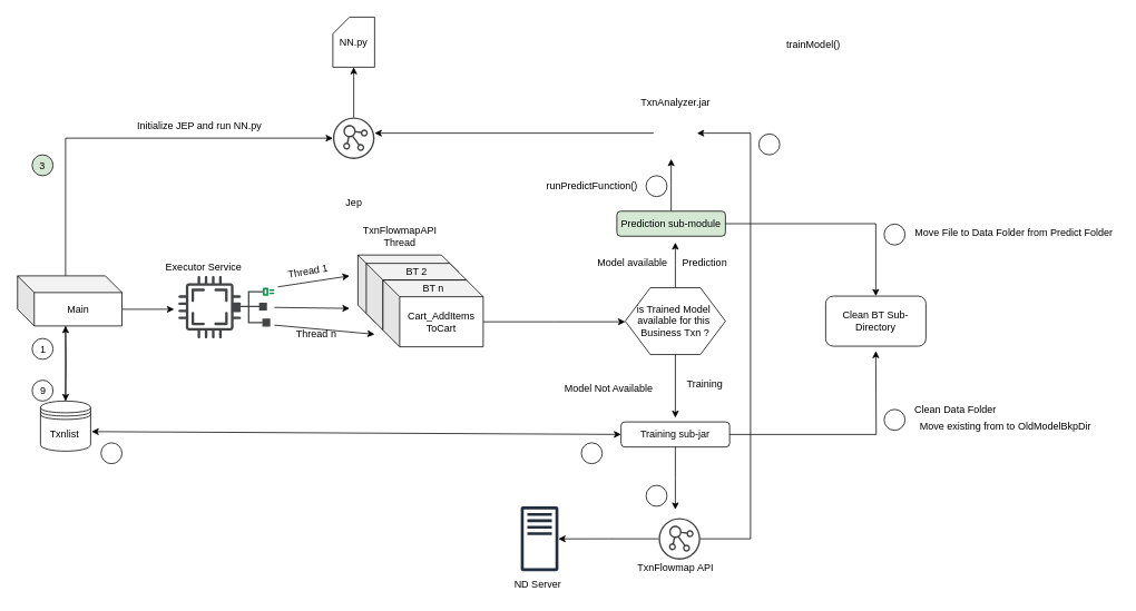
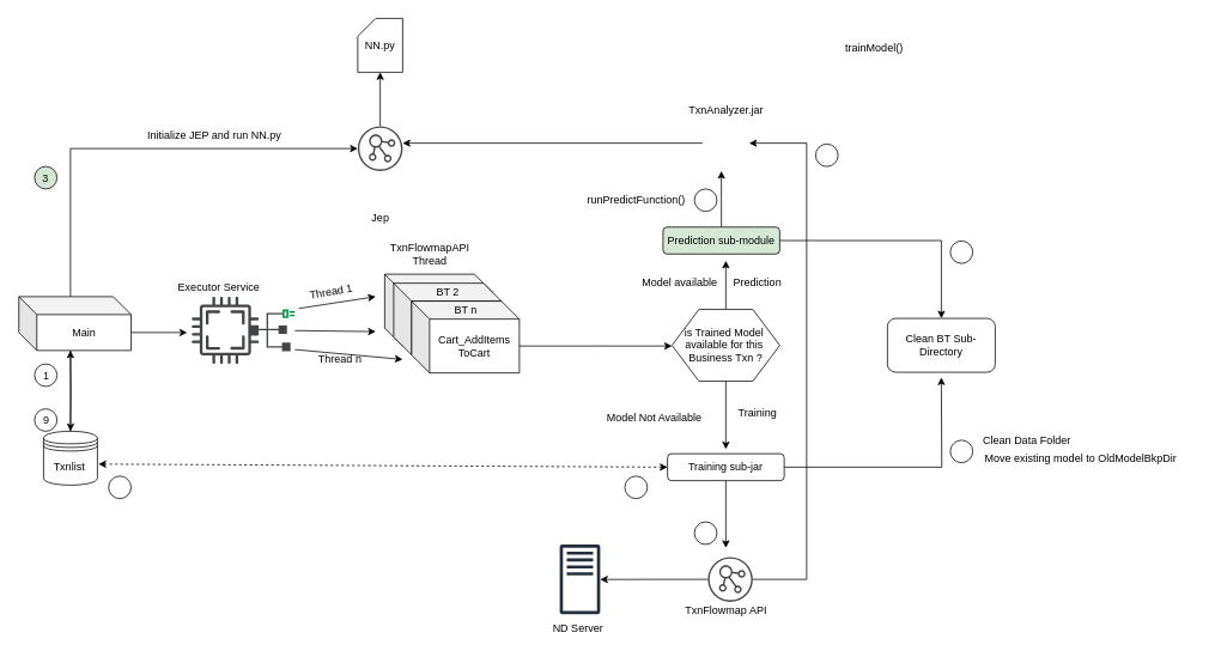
  <mxCell id="0" />
  <mxCell id="1" parent="0" />
  <mxCell id="2" style="edgeStyle=orthogonalEdgeStyle;rounded=0;orthogonalLoop=1;jettySize=auto;html=1;exitX=0.5;exitY=1;exitDx=0;exitDy=0;entryX=0.5;entryY=0;entryDx=0;entryDy=0;" edge="1" parent="1" target="5"><mxGeometry relative="1" as="geometry"><mxPoint x="78" y="390" as="sourcePoint" /></mxGeometry></mxCell>
  <mxCell id="3" style="edgeStyle=orthogonalEdgeStyle;rounded=0;orthogonalLoop=1;jettySize=auto;html=1;exitX=0.5;exitY=0;exitDx=0;exitDy=0;" edge="1" parent="1" target="21"><mxGeometry relative="1" as="geometry"><mxPoint x="78" y="290" as="targetPoint" /><mxPoint x="78" y="330" as="sourcePoint" /><Array as="points"><mxPoint x="78" y="165" /></Array></mxGeometry></mxCell>
  <mxCell id="4" style="edgeStyle=orthogonalEdgeStyle;rounded=0;orthogonalLoop=1;jettySize=auto;html=1;exitX=0.5;exitY=0;exitDx=0;exitDy=0;entryX=0.5;entryY=1;entryDx=0;entryDy=0;" edge="1" parent="1" source="5"><mxGeometry relative="1" as="geometry"><mxPoint x="78" y="390" as="targetPoint" /></mxGeometry></mxCell>
  <mxCell id="5" value="" style="shape=datastore;whiteSpace=wrap;html=1;" vertex="1" parent="1"><mxGeometry x="48" y="480" width="60" height="60" as="geometry" /></mxCell>
  <mxCell id="6" value="Txnlist&amp;nbsp;" style="text;html=1;align=center;verticalAlign=middle;resizable=0;points=[];autosize=1;" vertex="1" parent="1"><mxGeometry x="53" y="510" width="50" height="20" as="geometry" /></mxCell>
  <mxCell id="7" value="" style="ellipse;whiteSpace=wrap;html=1;aspect=fixed;" vertex="1" parent="1"><mxGeometry x="38" y="455" width="25" height="25" as="geometry" /></mxCell>
  <mxCell id="8" value="" style="ellipse;whiteSpace=wrap;html=1;aspect=fixed;" vertex="1" parent="1"><mxGeometry x="38" y="405" width="25" height="25" as="geometry" /></mxCell>
  <mxCell id="9" value="1" style="text;html=1;align=center;verticalAlign=middle;resizable=0;points=[];autosize=1;" vertex="1" parent="1"><mxGeometry x="40.5" y="407.5" width="20" height="20" as="geometry" /></mxCell>
  <mxCell id="10" value="9" style="text;html=1;align=center;verticalAlign=middle;resizable=0;points=[];autosize=1;" vertex="1" parent="1"><mxGeometry x="40.5" y="457.5" width="20" height="20" as="geometry" /></mxCell>
  <mxCell id="11" value="NN.py" style="shape=card;whiteSpace=wrap;html=1;size=20;" vertex="1" parent="1"><mxGeometry x="398" y="20" width="50" height="60" as="geometry" /></mxCell>
  <mxCell id="12" style="edgeStyle=orthogonalEdgeStyle;rounded=0;orthogonalLoop=1;jettySize=auto;html=1;exitX=0;exitY=0;exitDx=125;exitDy=40;exitPerimeter=0;entryX=0;entryY=0;entryDx=0;entryDy=37.5;entryPerimeter=0;" edge="1" parent="1" source="13"><mxGeometry relative="1" as="geometry"><mxPoint x="208" y="370" as="targetPoint" /></mxGeometry></mxCell>
  <mxCell id="13" value="Main" style="shape=cube;whiteSpace=wrap;html=1;boundedLbl=1;backgroundOutline=1;darkOpacity=0.05;darkOpacity2=0.1;" vertex="1" parent="1"><mxGeometry x="20.5" y="330" width="125" height="60" as="geometry" /></mxCell>
  <mxCell id="14" value="3" style="ellipse;whiteSpace=wrap;html=1;aspect=fixed;fillColor=#d5e8d4;" vertex="1" parent="1"><mxGeometry x="38" y="185" width="25" height="25" as="geometry" /></mxCell>
  <mxCell id="15" value="" style="ellipse;whiteSpace=wrap;html=1;aspect=fixed;" vertex="1" parent="1"><mxGeometry x="773" y="210" width="25" height="25" as="geometry" /></mxCell>
  <mxCell id="16" value="" style="shape=cube;whiteSpace=wrap;html=1;boundedLbl=1;backgroundOutline=1;darkOpacity=0.05;darkOpacity2=0.1;" vertex="1" parent="1"><mxGeometry x="428" y="305" width="120" height="80" as="geometry" /></mxCell>
  <mxCell id="17" value="" style="shape=cube;whiteSpace=wrap;html=1;boundedLbl=1;backgroundOutline=1;darkOpacity=0.05;darkOpacity2=0.1;" vertex="1" parent="1"><mxGeometry x="438" y="315" width="120" height="80" as="geometry" /></mxCell>
  <mxCell id="18" style="edgeStyle=orthogonalEdgeStyle;rounded=0;orthogonalLoop=1;jettySize=auto;html=1;exitX=0;exitY=0;exitDx=120;exitDy=50;exitPerimeter=0;" edge="1" parent="1" source="19"><mxGeometry relative="1" as="geometry"><mxPoint x="748" y="385" as="targetPoint" /></mxGeometry></mxCell>
  <mxCell id="19" value="Cart_AddItems&lt;br&gt;ToCart" style="shape=cube;whiteSpace=wrap;html=1;boundedLbl=1;backgroundOutline=1;darkOpacity=0.05;darkOpacity2=0.1;" vertex="1" parent="1"><mxGeometry x="458" y="335" width="120" height="80" as="geometry" /></mxCell>
  <mxCell id="20" value="" style="pointerEvents=1;shadow=0;dashed=0;html=1;strokeColor=none;fillColor=#434445;aspect=fixed;labelPosition=center;verticalLabelPosition=bottom;verticalAlign=top;align=center;outlineConnect=0;shape=mxgraph.vvd.cpu;" vertex="1" parent="1"><mxGeometry x="213" y="330" width="75" height="75" as="geometry" /></mxCell>
  <mxCell id="21" value="" style="pointerEvents=1;shadow=0;dashed=0;html=1;strokeColor=none;fillColor=#434445;aspect=fixed;labelPosition=center;verticalLabelPosition=bottom;verticalAlign=top;align=center;outlineConnect=0;shape=mxgraph.vvd.nsx_controller;" vertex="1" parent="1"><mxGeometry x="398" width="50" height="50" as="geometry" y="140" /></mxCell>
  <mxCell id="22" value="" style="pointerEvents=1;shadow=0;dashed=0;html=1;strokeColor=none;fillColor=#434445;aspect=fixed;labelPosition=center;verticalLabelPosition=bottom;verticalAlign=top;align=center;outlineConnect=0;shape=mxgraph.vvd.endpoint;" vertex="1" parent="1"><mxGeometry x="278" y="344.25" width="50" height="46.5" as="geometry" /></mxCell>
  <mxCell id="23" value="" style="endArrow=classic;html=1;" edge="1" parent="1" source="22"><mxGeometry width="50" height="50" relative="1" as="geometry"><mxPoint x="568" y="440" as="sourcePoint" /><mxPoint x="418" y="369" as="targetPoint" /></mxGeometry></mxCell>
  <mxCell id="24" value="" style="endArrow=classic;html=1;" edge="1" parent="1"><mxGeometry width="50" height="50" relative="1" as="geometry"><mxPoint x="328" y="389" as="sourcePoint" /><mxPoint x="448" y="400" as="targetPoint" /></mxGeometry></mxCell>
  <mxCell id="25" value="" style="endArrow=classic;html=1;exitX=-0.139;exitY=1.084;exitDx=0;exitDy=0;exitPerimeter=0;" edge="1" parent="1" source="26"><mxGeometry width="50" height="50" relative="1" as="geometry"><mxPoint x="368" y="359" as="sourcePoint" /><mxPoint x="418" y="330" as="targetPoint" /></mxGeometry></mxCell>
  <mxCell id="26" value="Thread 1" style="text;html=1;align=center;verticalAlign=middle;resizable=0;points=[];autosize=1;rotation=-10;" vertex="1" parent="1"><mxGeometry x="338" y="315" width="60" height="20" as="geometry" /></mxCell>
  <mxCell id="27" value="Thread n" style="text;html=1;align=center;verticalAlign=middle;resizable=0;points=[];autosize=1;rotation=0;" vertex="1" parent="1"><mxGeometry x="348" y="390" width="60" height="20" as="geometry" /></mxCell>
  <mxCell id="28" value="Executor Service" style="text;html=1;align=center;verticalAlign=middle;resizable=0;points=[];autosize=1;" vertex="1" parent="1"><mxGeometry x="188" y="310" width="110" height="20" as="geometry" /></mxCell>
  <mxCell id="29" value="&lt;span&gt;TxnFlowmapAPI&lt;/span&gt;&lt;br&gt;&lt;span&gt;Thread&lt;/span&gt;" style="text;html=1;align=center;verticalAlign=middle;resizable=0;points=[];autosize=1;" vertex="1" parent="1"><mxGeometry x="428" y="268" width="100" height="30" as="geometry" /></mxCell>
  <mxCell id="30" value="BT 2" style="text;html=1;align=center;verticalAlign=middle;resizable=0;points=[];autosize=1;" vertex="1" parent="1"><mxGeometry x="478" y="315" width="40" height="20" as="geometry" /></mxCell>
  <mxCell id="31" value="BT n" style="text;html=1;align=center;verticalAlign=middle;resizable=0;points=[];autosize=1;" vertex="1" parent="1"><mxGeometry x="498" y="335" width="40" height="20" as="geometry" /></mxCell>
  <mxCell id="32" value="Model available&amp;nbsp;" style="text;html=1;align=center;verticalAlign=middle;resizable=0;points=[];autosize=1;" vertex="1" parent="1"><mxGeometry x="708" y="305" width="100" height="20" as="geometry" /></mxCell>
  <mxCell id="33" value="Prediction" style="text;html=1;align=center;verticalAlign=middle;resizable=0;points=[];autosize=1;" vertex="1" parent="1"><mxGeometry x="808" y="305" width="70" height="20" as="geometry" /></mxCell>
  <mxCell id="34" value="Model Not Available" style="text;html=1;align=center;verticalAlign=middle;resizable=0;points=[];autosize=1;" vertex="1" parent="1"><mxGeometry x="668" y="455" width="120" height="20" as="geometry" /></mxCell>
  <mxCell id="35" value="Training" style="text;html=1;align=center;verticalAlign=middle;resizable=0;points=[];autosize=1;" vertex="1" parent="1"><mxGeometry x="813" y="450" width="60" height="20" as="geometry" /></mxCell>
  <mxCell id="36" value="Jep" style="text;html=1;align=center;verticalAlign=middle;resizable=0;points=[];autosize=1;" vertex="1" parent="1"><mxGeometry x="408" y="232.5" width="30" height="20" as="geometry" /></mxCell>
  <mxCell id="37" style="edgeStyle=orthogonalEdgeStyle;rounded=0;orthogonalLoop=1;jettySize=auto;html=1;exitX=0;exitY=0.5;exitDx=0;exitDy=0;" edge="1" parent="1" source="38"><mxGeometry relative="1" as="geometry"><mxPoint x="448" y="159" as="targetPoint" /></mxGeometry></mxCell>
  <mxCell id="38" value="" style="shape=image;html=1;verticalAlign=top;verticalLabelPosition=bottom;labelBackgroundColor=#ffffff;imageAspect=0;aspect=fixed;image=https://cdn3.iconfinder.com/data/icons/dompicon-glyph-file-format-2/256/file-jar-format-type-128.png" vertex="1" parent="1"><mxGeometry x="782" y="133" width="52" height="52" as="geometry" /></mxCell>
  <mxCell id="39" value="TxnAnalyzer.jar" style="text;html=1;align=center;verticalAlign=middle;resizable=0;points=[];autosize=1;" vertex="1" parent="1"><mxGeometry x="758" y="113" width="100" height="20" as="geometry" /></mxCell>
  <mxCell id="40" style="edgeStyle=orthogonalEdgeStyle;rounded=0;orthogonalLoop=1;jettySize=auto;html=1;exitX=0.5;exitY=0;exitDx=0;exitDy=0;" edge="1" parent="1" source="42"><mxGeometry relative="1" as="geometry"><mxPoint x="808" y="290" as="targetPoint" /></mxGeometry></mxCell>
  <mxCell id="41" style="edgeStyle=orthogonalEdgeStyle;rounded=0;orthogonalLoop=1;jettySize=auto;html=1;exitX=0.5;exitY=1;exitDx=0;exitDy=0;" edge="1" parent="1" source="42"><mxGeometry relative="1" as="geometry"><mxPoint x="808" y="500" as="targetPoint" /></mxGeometry></mxCell>
  <mxCell id="42" value="is Trained Model&amp;nbsp;&lt;br&gt;available for this&amp;nbsp;&lt;br&gt;Business Txn ?" style="shape=hexagon;perimeter=hexagonPerimeter2;whiteSpace=wrap;html=1;" vertex="1" parent="1"><mxGeometry x="748" y="344.25" width="120" height="80" as="geometry" /></mxCell>
  <mxCell id="43" value="runPredictFunction()" style="text;html=1;align=center;verticalAlign=middle;resizable=0;points=[];autosize=1;" vertex="1" parent="1"><mxGeometry x="648" y="212.5" width="120" height="20" as="geometry" /></mxCell>
  <mxCell id="44" style="edgeStyle=orthogonalEdgeStyle;rounded=0;orthogonalLoop=1;jettySize=auto;html=1;exitX=1;exitY=0.5;exitDx=0;exitDy=0;entryX=0.5;entryY=0;entryDx=0;entryDy=0;" edge="1" parent="1" source="46" target="47"><mxGeometry relative="1" as="geometry" /></mxCell>
  <mxCell id="45" style="edgeStyle=orthogonalEdgeStyle;rounded=0;orthogonalLoop=1;jettySize=auto;html=1;exitX=0.5;exitY=0;exitDx=0;exitDy=0;" edge="1" parent="1" source="46"><mxGeometry relative="1" as="geometry"><mxPoint x="803" y="190" as="targetPoint" /></mxGeometry></mxCell>
  <mxCell id="46" value="Prediction sub-module" style="rounded=1;whiteSpace=wrap;html=1;fillColor=#d5e8d4;" vertex="1" parent="1"><mxGeometry x="738" y="252.5" width="130" height="30" as="geometry" /></mxCell>
  <mxCell id="47" value="Clean BT Sub-Directory" style="rounded=1;whiteSpace=wrap;html=1;" vertex="1" parent="1"><mxGeometry x="988" y="354.25" width="120" height="60" as="geometry" /></mxCell>
  <mxCell id="48" style="edgeStyle=orthogonalEdgeStyle;rounded=0;orthogonalLoop=1;jettySize=auto;html=1;exitX=1;exitY=0.5;exitDx=0;exitDy=0;" edge="1" parent="1" source="50"><mxGeometry relative="1" as="geometry"><mxPoint x="1048" y="420" as="targetPoint" /></mxGeometry></mxCell>
  <mxCell id="49" style="edgeStyle=orthogonalEdgeStyle;rounded=0;orthogonalLoop=1;jettySize=auto;html=1;exitX=0.5;exitY=1;exitDx=0;exitDy=0;" edge="1" parent="1" source="50"><mxGeometry relative="1" as="geometry"><mxPoint x="808" y="610" as="targetPoint" /></mxGeometry></mxCell>
  <mxCell id="50" value="Training sub-jar" style="rounded=1;whiteSpace=wrap;html=1;" vertex="1" parent="1"><mxGeometry x="743" y="505" width="130" height="30" as="geometry" /></mxCell>
  <mxCell id="51" value="" style="ellipse;whiteSpace=wrap;html=1;aspect=fixed;" vertex="1" parent="1"><mxGeometry x="1058" y="490" width="25" height="25" as="geometry" /></mxCell>
- <mxCell id="52" value="Move File to Data Folder from Predict Folder" style="text;html=1;align=center;verticalAlign=middle;resizable=0;points=[];autosize=1;" vertex="1" parent="1"><mxGeometry x="1088" y="268" width="250" height="20" as="geometry" /></mxCell>
  <mxCell id="53" value="" style="ellipse;whiteSpace=wrap;html=1;aspect=fixed;" vertex="1" parent="1"><mxGeometry x="1058" y="268" width="25" height="25" as="geometry" /></mxCell>
  <mxCell id="54" value="Clean Data Folder" style="text;html=1;align=center;verticalAlign=middle;resizable=0;points=[];autosize=1;" vertex="1" parent="1"><mxGeometry x="1088" y="480" width="110" height="20" as="geometry" /></mxCell>
  <mxCell id="55" value="" style="endArrow=classic;html=1;entryX=0.5;entryY=1;entryDx=0;entryDy=0;entryPerimeter=0;" edge="1" parent="1" target="11"><mxGeometry width="50" height="50" relative="1" as="geometry"><mxPoint x="423" as="sourcePoint" y="140" /><mxPoint x="468" y="107.5" as="targetPoint" /></mxGeometry></mxCell>
  <mxCell id="56" value="Initialize JEP and run NN.py" style="text;html=1;align=center;verticalAlign=middle;resizable=0;points=[];autosize=1;" vertex="1" parent="1"><mxGeometry x="158" width="160" height="20" as="geometry" y="140" /></mxCell>
- <mxCell id="57" value="Move existing from to OldModelBkpDir" style="text;html=1;align=center;verticalAlign=middle;resizable=0;points=[];autosize=1;" vertex="1" parent="1"><mxGeometry x="1088" y="500" width="230" height="20" as="geometry" /></mxCell>
- <mxCell id="58" value="" style="endArrow=classic;startArrow=classic;html=1;entryX=0;entryY=0.5;entryDx=0;entryDy=0;exitX=1.124;exitY=0.33;exitDx=0;exitDy=0;exitPerimeter=0;" edge="1" parent="1" source="6" target="50"><mxGeometry width="50" height="50" relative="1" as="geometry"><mxPoint x="428" y="540" as="sourcePoint" /><mxPoint x="478" y="490" as="targetPoint" /></mxGeometry></mxCell>
+ <mxCell id="57" value="Move existing model to OldModelBkpDir" style="text;html=1;align=center;verticalAlign=middle;resizable=0;points=[];autosize=1;" vertex="1" parent="1"><mxGeometry x="1088" y="500" width="230" height="20" as="geometry" /></mxCell>
+ <mxCell id="58" value="" style="endArrow=classic;startArrow=classic;html=1;entryX=0;entryY=0.5;entryDx=0;entryDy=0;exitX=1.124;exitY=0.33;exitDx=0;exitDy=0;exitPerimeter=0;dashed=1;" edge="1" parent="1" source="6" target="50"><mxGeometry width="50" height="50" relative="1" as="geometry"><mxPoint x="428" y="540" as="sourcePoint" /><mxPoint x="478" y="490" as="targetPoint" /></mxGeometry></mxCell>
  <mxCell id="59" value="" style="ellipse;whiteSpace=wrap;html=1;aspect=fixed;" vertex="1" parent="1"><mxGeometry x="120.5" y="530" width="25" height="25" as="geometry" /></mxCell>
  <mxCell id="60" value="" style="edgeStyle=orthogonalEdgeStyle;rounded=0;orthogonalLoop=1;jettySize=auto;html=1;" edge="1" parent="1" source="62" target="63"><mxGeometry relative="1" as="geometry"><mxPoint x="698" y="645" as="targetPoint" /></mxGeometry></mxCell>
  <mxCell id="61" value="" style="edgeStyle=orthogonalEdgeStyle;rounded=0;orthogonalLoop=1;jettySize=auto;html=1;entryX=1;entryY=0.5;entryDx=0;entryDy=0;" edge="1" parent="1" source="62" target="38"><mxGeometry relative="1" as="geometry"><mxPoint x="918" y="645" as="targetPoint" /><Array as="points"><mxPoint x="898" y="645" /><mxPoint x="898" y="159" /></Array></mxGeometry></mxCell>
  <mxCell id="62" value="" style="pointerEvents=1;shadow=0;dashed=0;html=1;strokeColor=none;fillColor=#434445;aspect=fixed;labelPosition=center;verticalLabelPosition=bottom;verticalAlign=top;align=center;outlineConnect=0;shape=mxgraph.vvd.nsx_controller;" vertex="1" parent="1"><mxGeometry x="788" y="620" width="50" height="50" as="geometry" /></mxCell>
  <mxCell id="63" value="" style="outlineConnect=0;fontColor=#232F3E;gradientColor=none;fillColor=#232F3E;strokeColor=none;dashed=0;verticalLabelPosition=bottom;verticalAlign=top;align=center;html=1;fontSize=12;fontStyle=0;aspect=fixed;pointerEvents=1;shape=mxgraph.aws4.traditional_server;" vertex="1" parent="1"><mxGeometry x="623" y="606" width="45" height="78" as="geometry" /></mxCell>
  <mxCell id="64" value="ND Server" style="text;html=1;align=center;verticalAlign=middle;resizable=0;points=[];autosize=1;" vertex="1" parent="1"><mxGeometry x="608" y="690" width="70" height="20" as="geometry" /></mxCell>
  <mxCell id="65" value="TxnFlowmap API" style="text;html=1;align=center;verticalAlign=middle;resizable=0;points=[];autosize=1;" vertex="1" parent="1"><mxGeometry x="753" y="670" width="110" height="20" as="geometry" /></mxCell>
  <mxCell id="66" value="" style="ellipse;whiteSpace=wrap;html=1;aspect=fixed;" vertex="1" parent="1"><mxGeometry x="908" y="160" width="25" height="25" as="geometry" /></mxCell>
  <mxCell id="67" value="trainModel()" style="text;html=1;align=center;verticalAlign=middle;resizable=0;points=[];autosize=1;" vertex="1" parent="1"><mxGeometry x="933" y="42.5" width="80" height="20" as="geometry" /></mxCell>
  <mxCell id="68" value="" style="ellipse;whiteSpace=wrap;html=1;aspect=fixed;" vertex="1" parent="1"><mxGeometry x="773" y="581" width="25" height="25" as="geometry" /></mxCell>
  <mxCell id="69" value="" style="ellipse;whiteSpace=wrap;html=1;aspect=fixed;" vertex="1" parent="1"><mxGeometry x="695.5" y="530" width="25" height="25" as="geometry" /></mxCell>
